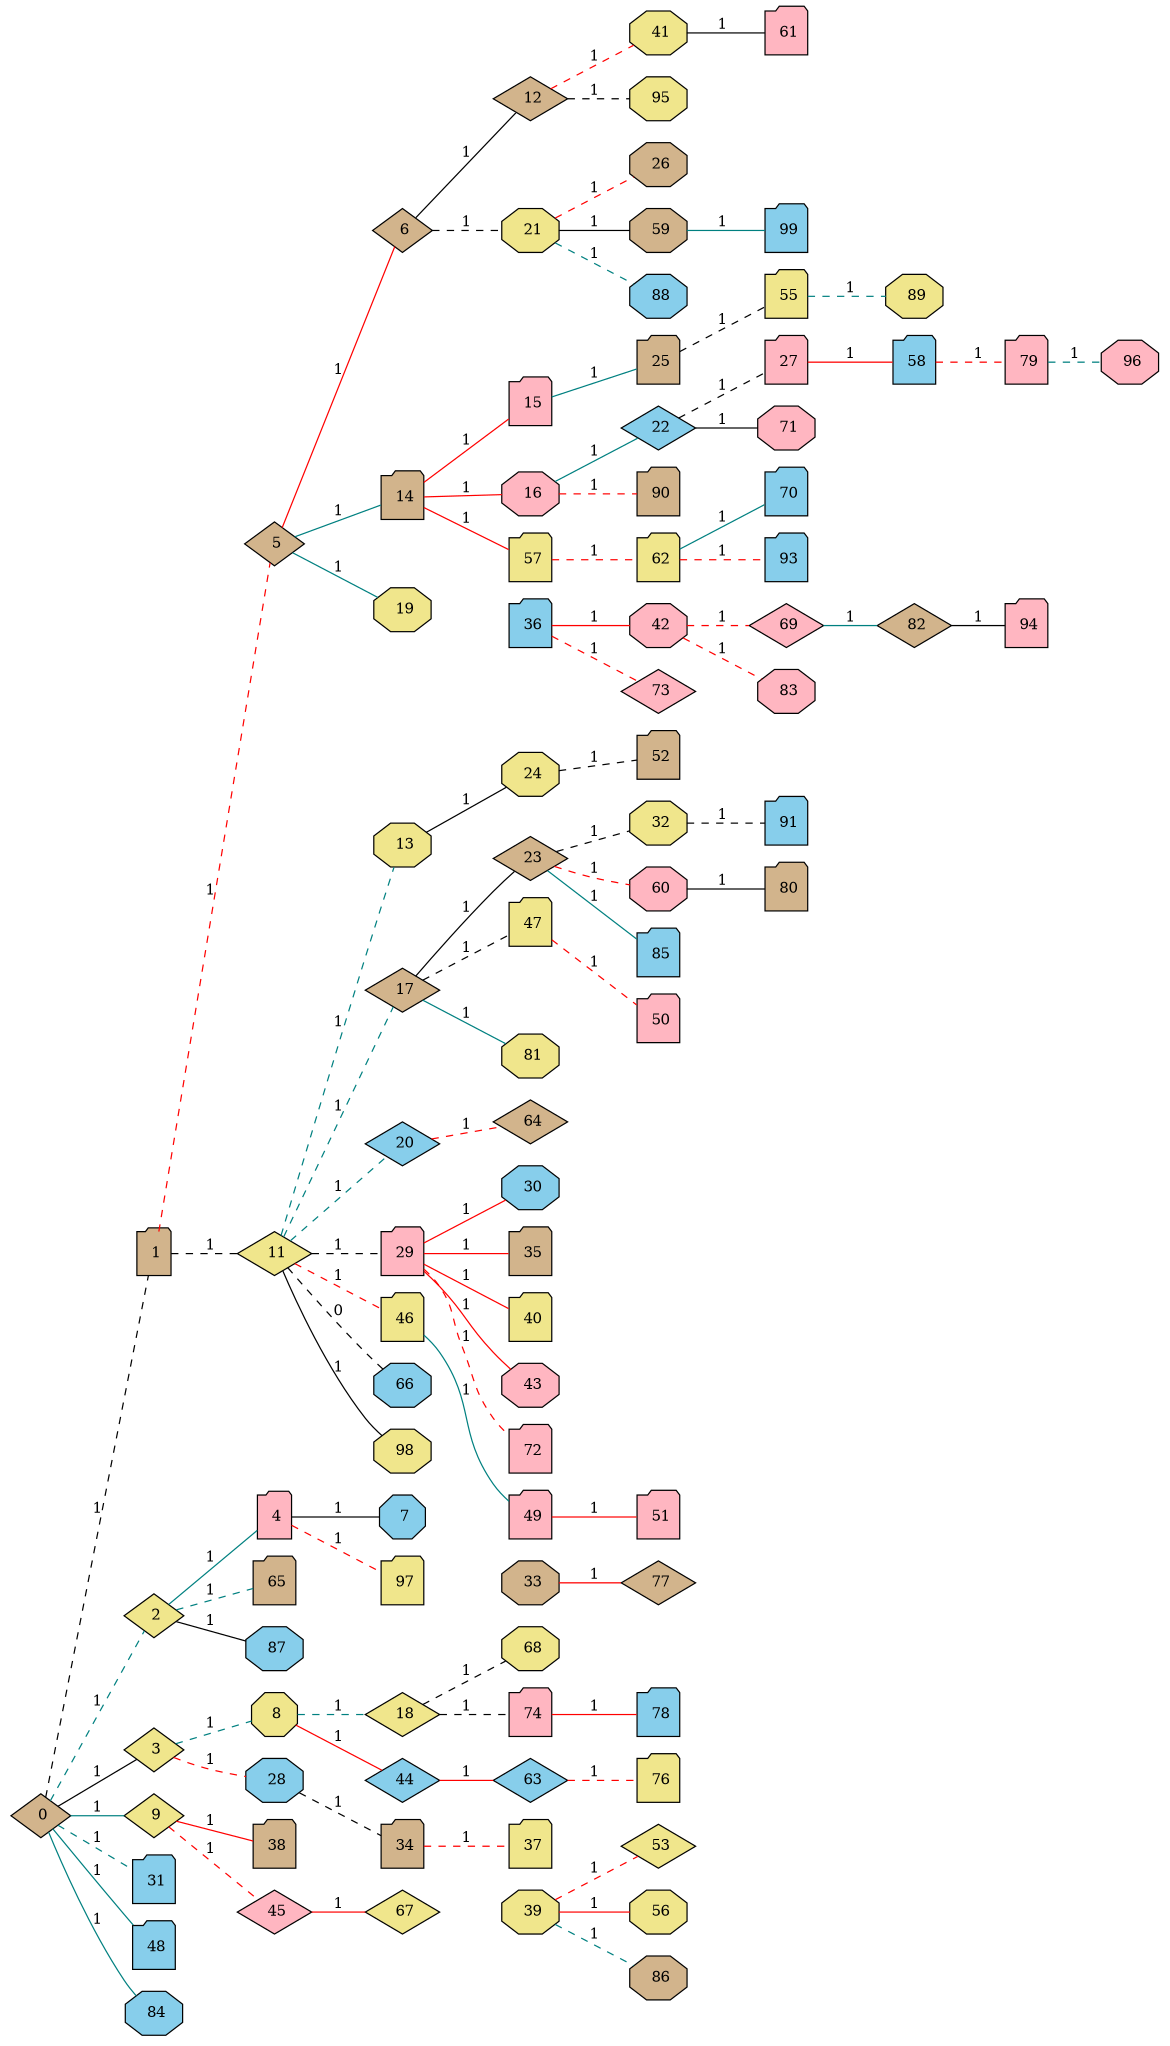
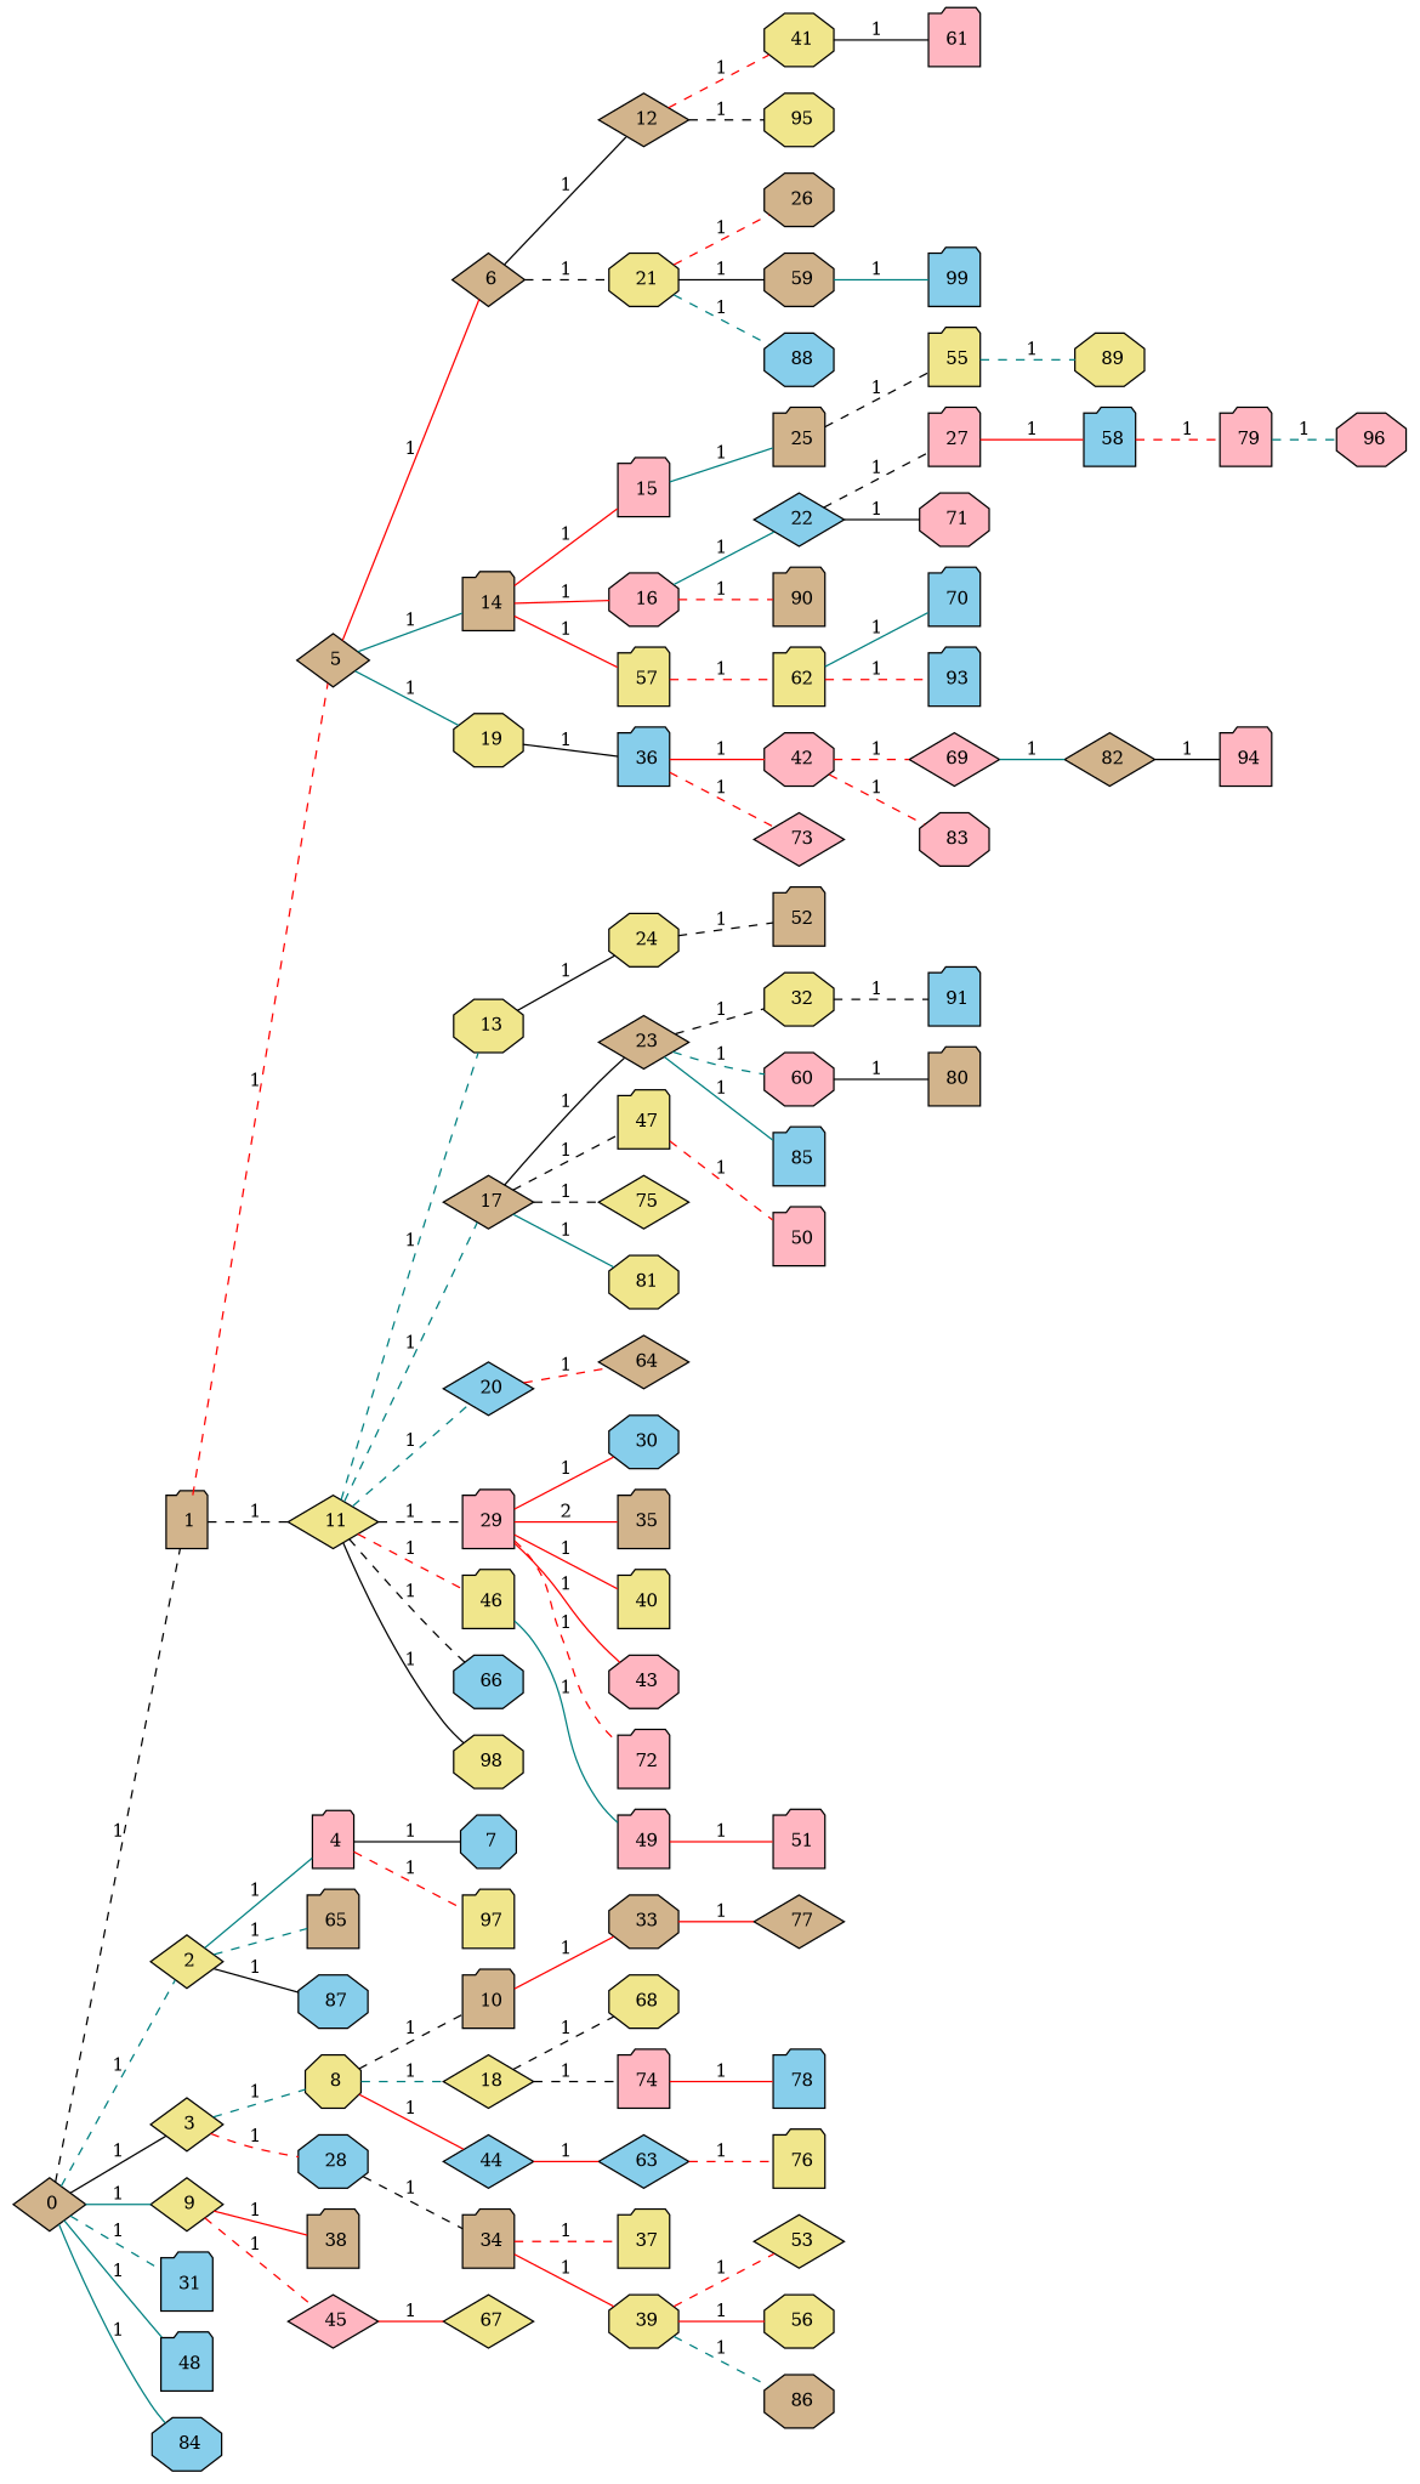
  graph {
    fixedsize="true;"
    rankdir=LR
    node [color=black fillcolor=khaki fontsize=12 hight=.12 shape=folder style=filled]
    edge [color=red fontsize=12 style=dashed]
    n1 [fillcolor=tan label=" 0" shape=diamond width=.12]
    n2 [fillcolor=tan label=" 1" width=.12]
    n3 [label=" 2" shape=diamond width=.12]
    n4 [label=" 3" shape=diamond width=.12]
    n5 [label=" 9" shape=diamond width=.12]
    n6 [fillcolor=skyblue label=" 31" width=.12]
    n7 [fillcolor=skyblue label=" 48" width=.12]
    n8 [fillcolor=skyblue label=" 84" shape=octagon width=.12]
    n9 [fillcolor=tan label=" 5" shape=diamond width=.12]
    n10 [label=" 11" shape=diamond width=.12]
    n11 [fillcolor=lightpink label=" 4" width=.12]
    n12 [fillcolor=tan label=" 65" width=.12]
    n13 [fillcolor=skyblue label=" 87" shape=octagon width=.12]
    n14 [label=" 8" shape=octagon width=.12]
    n15 [fillcolor=skyblue label=" 28" shape=octagon width=.12]
    n16 [fillcolor=tan label=" 38" width=.12]
    n17 [fillcolor=lightpink label=" 45" shape=diamond width=.12]
    n18 [fillcolor=tan label=" 6" shape=diamond width=.12]
    n19 [fillcolor=tan label=" 14" width=.12]
    n20 [label=" 19" shape=octagon width=.12]
    n21 [label=" 13" shape=octagon width=.12]
    n22 [fillcolor=tan label=" 17" shape=diamond width=.12]
    n23 [fillcolor=skyblue label=" 20" shape=diamond width=.12]
    n24 [fillcolor=lightpink label=" 29" width=.12]
    n25 [label=" 46" width=.12]
    n26 [fillcolor=skyblue label=" 66" shape=octagon width=.12]
    n27 [label=" 98" shape=octagon width=.12]
    n28 [fillcolor=skyblue label=" 7" shape=octagon width=.12]
    n29 [label=" 97" width=.12]
+   n30 [fillcolor=tan label=" 10" width=.12]
    n31 [label=" 18" shape=diamond width=.12]
    n32 [fillcolor=skyblue label=" 44" shape=diamond width=.12]
    n33 [fillcolor=tan label=" 34" width=.12]
    n34 [fillcolor=tan label=" 12" shape=diamond width=.12]
    n35 [label=" 21" shape=octagon width=.12]
    n36 [fillcolor=lightpink label=" 15" width=.12]
    n37 [fillcolor=lightpink label=" 16" shape=octagon width=.12]
    n38 [label=" 57" width=.12]
    n39 [fillcolor=skyblue label=" 36" width=.12]
    n40 [label=" 41" shape=octagon width=.12]
    n41 [label=" 95" shape=octagon width=.12]
    n42 [fillcolor=tan label=" 26" shape=octagon width=.12]
    n43 [fillcolor=tan label=" 59" shape=octagon width=.12]
    n44 [fillcolor=skyblue label=" 88" shape=octagon width=.12]
    n45 [fillcolor=tan label=" 33" shape=octagon width=.12]
    n46 [label=" 68" shape=octagon width=.12]
    n47 [fillcolor=lightpink label=" 74" width=.12]
    n48 [fillcolor=skyblue label=" 63" shape=diamond width=.12]
    n49 [label=" 67" shape=diamond width=.12]
    n50 [fillcolor=tan label=" 77" shape=diamond width=.12]
    n51 [label=" 24" shape=octagon width=.12]
    n52 [fillcolor=tan label=" 23" shape=diamond width=.12]
    n53 [label=" 47" width=.12]
+   n54 [label=" 75" shape=diamond width=.12]
    n55 [label=" 81" shape=octagon width=.12]
    n56 [fillcolor=tan label=" 64" shape=diamond width=.12]
    n57 [fillcolor=skyblue label=" 30" shape=octagon width=.12]
    n58 [fillcolor=tan label=" 35" width=.12]
    n59 [label=" 40" width=.12]
    n60 [fillcolor=lightpink label=" 43" shape=octagon width=.12]
    n61 [fillcolor=lightpink label=" 72" width=.12]
    n62 [fillcolor=lightpink label=" 49" width=.12]
    n63 [fillcolor=lightpink label=" 61" width=.12]
    n64 [fillcolor=tan label=" 52" width=.12]
    n65 [fillcolor=tan label=" 25" width=.12]
    n66 [fillcolor=skyblue label=" 22" shape=diamond width=.12]
    n67 [fillcolor=tan label=" 90" width=.12]
    n68 [label=" 62" width=.12]
    n69 [label=" 55" width=.12]
    n70 [fillcolor=lightpink label=" 27" width=.12]
    n71 [fillcolor=lightpink label=" 71" shape=octagon width=.12]
    n72 [label=" 32" shape=octagon width=.12]
    n73 [fillcolor=lightpink label=" 60" shape=octagon width=.12]
    n74 [fillcolor=skyblue label=" 85" width=.12]
    n75 [fillcolor=lightpink label=" 50" width=.12]
    n76 [fillcolor=skyblue label=" 78" width=.12]
    n77 [fillcolor=lightpink label=" 42" shape=octagon width=.12]
    n78 [fillcolor=lightpink label=" 73" shape=diamond width=.12]
    n79 [fillcolor=skyblue label=" 99" width=.12]
    n80 [fillcolor=skyblue label=" 58" width=.12]
    n81 [label=" 89" shape=octagon width=.12]
    n82 [fillcolor=skyblue label=" 91" width=.12]
    n83 [fillcolor=tan label=" 80" width=.12]
    n84 [fillcolor=lightpink label=" 79" width=.12]
    n85 [label=" 37" width=.12]
    n86 [label=" 39" shape=octagon width=.12]
    n87 [label=" 53" shape=diamond width=.12]
    n88 [label=" 56" shape=octagon width=.12]
    n89 [fillcolor=tan label=" 86" shape=octagon width=.12]
    n90 [fillcolor=lightpink label=" 69" shape=diamond width=.12]
    n91 [fillcolor=lightpink label=" 83" shape=octagon width=.12]
    n92 [fillcolor=tan label=" 82" shape=diamond width=.12]
    n93 [label=" 76" width=.12]
    n94 [fillcolor=lightpink label=" 51" width=.12]
    n95 [fillcolor=skyblue label=" 70" width=.12]
    n96 [fillcolor=skyblue label=" 93" width=.12]
    n97 [fillcolor=lightpink label=" 96" shape=octagon width=.12]
    n98 [fillcolor=lightpink label=" 94" width=.12]
    n1 -- n2 [color=black label=1]
    n1 -- n3 [color=teal label=1]
    n1 -- n4 [color=black label=1 style=solid]
    n1 -- n5 [color=teal label=1 style=solid]
    n1 -- n6 [color=teal label=1]
    n1 -- n7 [color=teal label=1 style=solid]
    n1 -- n8 [color=teal label=1 style=solid]
    n2 -- n9 [label=1]
    n2 -- n10 [color=black label=1]
    n3 -- n11 [color=teal label=1 style=solid]
    n3 -- n12 [color=teal label=1]
    n3 -- n13 [color=black label=1 style=solid]
    n4 -- n14 [color=teal label=1]
    n4 -- n15 [label=1]
    n5 -- n16 [label=1 style=solid]
    n5 -- n17 [label=1]
    n9 -- n18 [label=1 style=solid]
    n9 -- n19 [color=teal label=1 style=solid]
    n9 -- n20 [color=teal label=1 style=solid]
    n10 -- n21 [color=teal label=1]
    n10 -- n22 [color=teal label=1]
    n10 -- n23 [color=teal label=1]
    n10 -- n24 [color=black label=1]
    n10 -- n25 [label=1]
-   n10 -- n26 [color=black label=0]
+   n10 -- n26 [color=black label=1]
    n10 -- n27 [color=black label=1 style=solid]
    n11 -- n28 [color=black label=1 style=solid]
    n11 -- n29 [label=1]
+   n14 -- n30 [color=black label=1]
    n14 -- n31 [color=teal label=1]
    n14 -- n32 [label=1 style=solid]
    n15 -- n33 [color=black label=1]
    n17 -- n49 [label=1 style=solid]
    n18 -- n34 [color=black label=1 style=solid]
    n18 -- n35 [color=black label=1]
    n19 -- n36 [label=1 style=solid]
    n19 -- n37 [label=1 style=solid]
    n19 -- n38 [label=1 style=solid]
+   n20 -- n39 [color=black label=1 style=solid]
    n21 -- n51 [color=black label=1 style=solid]
    n22 -- n52 [color=black label=1 style=solid]
    n22 -- n53 [color=black label=1]
+   n22 -- n54 [color=black label=1]
    n22 -- n55 [color=teal label=1 style=solid]
    n23 -- n56 [label=1]
    n24 -- n57 [label=1 style=solid]
-   n24 -- n58 [label=1 style=solid]
+   n24 -- n58 [label=2 style=solid]
    n24 -- n59 [label=1 style=solid]
    n24 -- n60 [label=1 style=solid]
    n24 -- n61 [label=1]
    n25 -- n62 [color=teal label=1 style=solid]
+   n30 -- n45 [label=1 style=solid]
    n31 -- n46 [color=black label=1]
    n31 -- n47 [color=black label=1]
    n32 -- n48 [label=1 style=solid]
    n33 -- n85 [label=1]
+   n33 -- n86 [label=1 style=solid]
    n34 -- n40 [label=1]
    n34 -- n41 [color=black label=1]
    n35 -- n42 [label=1]
    n35 -- n43 [color=black label=1 style=solid]
    n35 -- n44 [color=teal label=1]
    n36 -- n65 [color=teal label=1 style=solid]
    n37 -- n66 [color=teal label=1 style=solid]
    n37 -- n67 [label=1]
    n38 -- n68 [label=1]
    n39 -- n77 [label=1 style=solid]
    n39 -- n78 [label=1]
    n40 -- n63 [color=black label=1 style=solid]
    n43 -- n79 [color=teal label=1 style=solid]
    n45 -- n50 [label=1 style=solid]
    n47 -- n76 [label=1 style=solid]
    n48 -- n93 [label=1]
    n51 -- n64 [color=black label=1]
    n52 -- n72 [color=black label=1]
-   n52 -- n73 [label=1]
+   n52 -- n73 [color=teal label=1]
    n52 -- n74 [color=teal label=1 style=solid]
    n53 -- n75 [label=1]
    n62 -- n94 [label=1 style=solid]
    n65 -- n69 [color=black label=1]
    n66 -- n70 [color=black label=1]
    n66 -- n71 [color=black label=1 style=solid]
    n68 -- n95 [color=teal label=1 style=solid]
    n68 -- n96 [label=1]
    n69 -- n81 [color=teal label=1]
    n70 -- n80 [label=1 style=solid]
    n72 -- n82 [color=black label=1]
    n73 -- n83 [color=black label=1 style=solid]
    n77 -- n90 [label=1]
    n77 -- n91 [label=1]
    n80 -- n84 [label=1]
    n84 -- n97 [color=teal label=1]
    n86 -- n87 [label=1]
    n86 -- n88 [label=1 style=solid]
    n86 -- n89 [color=teal label=1]
    n90 -- n92 [color=teal label=1 style=solid]
    n92 -- n98 [color=black label=1 style=solid]
  }
